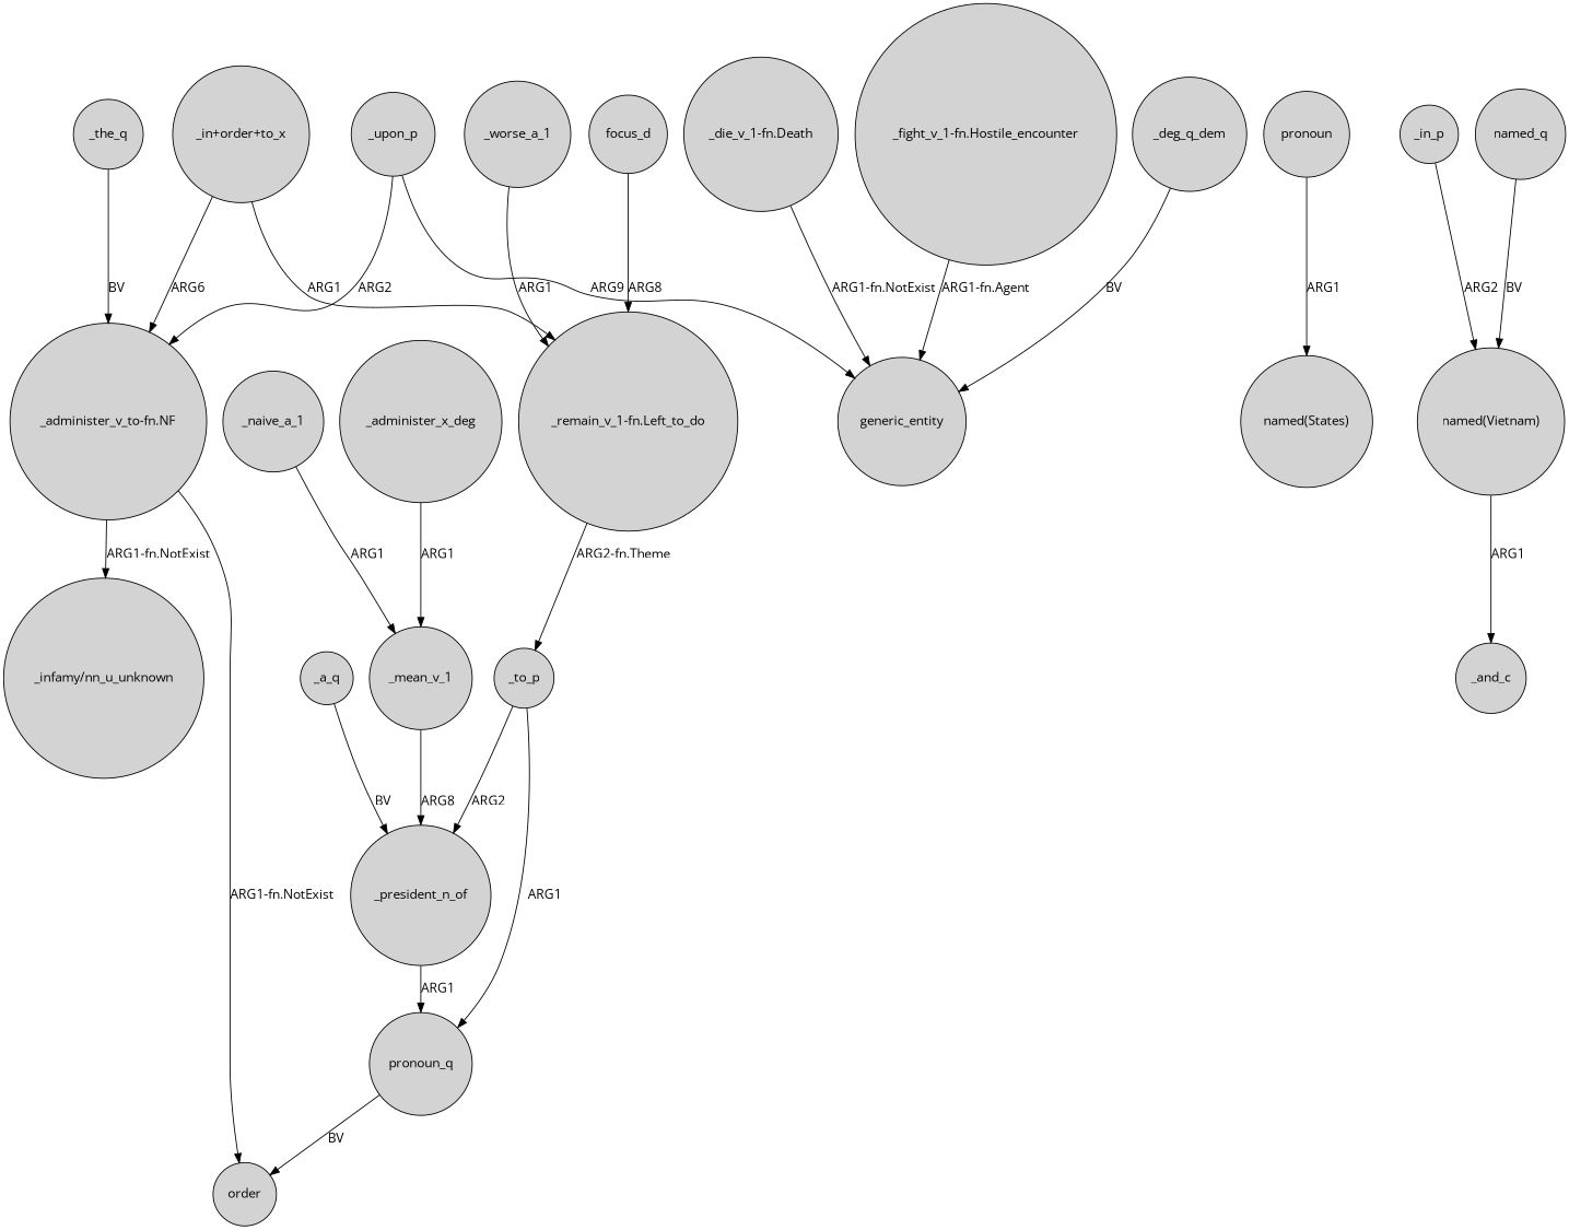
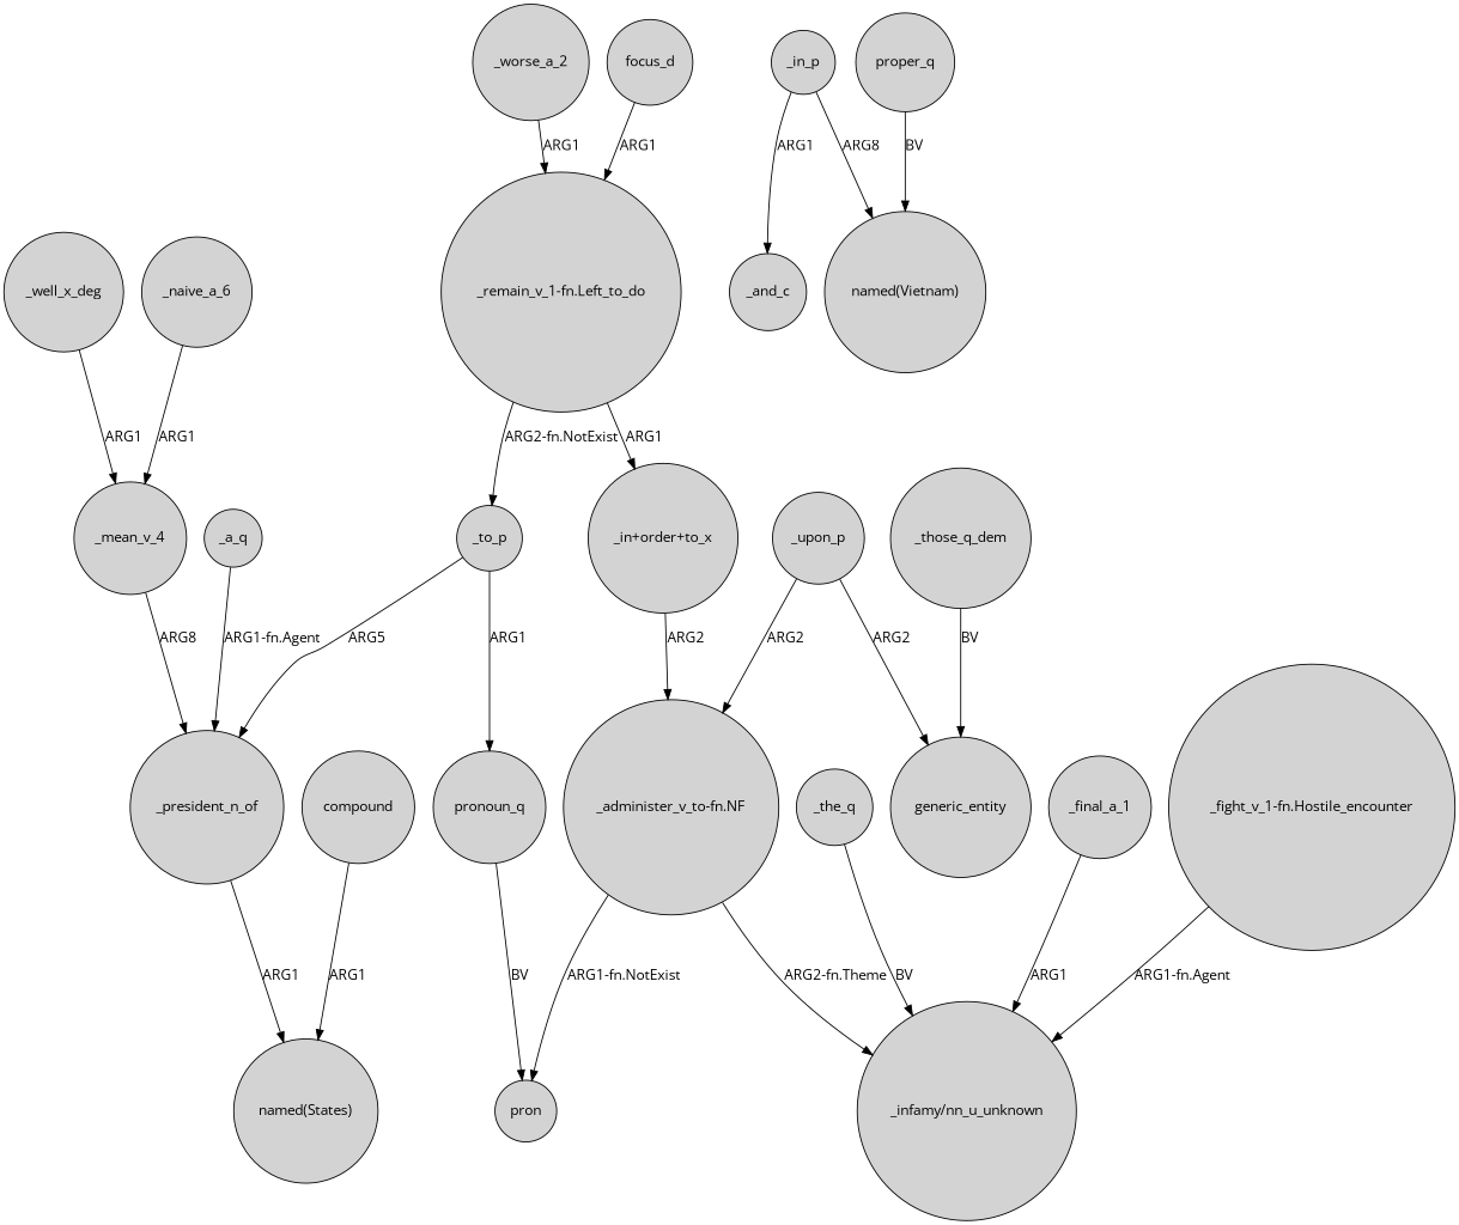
  digraph {
    fontname="Open Sans"
    node [fontname="Open Sans" shape=circle style=filled]
    edge [fontname="Open Sans"]
    _the_q
    "_infamy/nn_u_unknown"
    "_remain_v_1-fn.Left_to_do"
    _to_p
    _president_n_of
    pronoun_q
    "named(States)"
    "_administer_v_to-fn.NF"
-   pron [label=order]
+   pron
    _in_p
    "named(Vietnam)"
    _and_c
    "_in+order+to_x"
    _upon_p
    generic_entity
-   _worse_a_1
-   _well_x_deg [label=_administer_x_deg]
-   _mean_v_1
-   "_die_v_1-fn.Death"
-   _naive_a_1
-   compound [label=pronoun]
-   proper_q [label=named_q]
+   _worse_a_1 [label=_worse_a_2]
+   _well_x_deg
+   _mean_v_1 [label=_mean_v_4]
+   _final_a_1
+   _naive_a_1 [label=_naive_a_6]
+   compound
+   proper_q
    _a_q
    focus_d
    "_fight_v_1-fn.Hostile_encounter"
-   _those_q_dem [label=_deg_q_dem]
-   _the_q -> "_administer_v_to-fn.NF" [label=BV]
-   "_remain_v_1-fn.Left_to_do" -> _to_p [label="ARG2-fn.Theme"]
-   _to_p -> _president_n_of [label=ARG2]
+   _those_q_dem
+   _the_q -> "_infamy/nn_u_unknown" [label=BV]
+   "_remain_v_1-fn.Left_to_do" -> _to_p [label="ARG2-fn.NotExist"]
+   _to_p -> _president_n_of [label=ARG5]
    _to_p -> pronoun_q [label=ARG1]
-   _president_n_of -> pronoun_q [label=ARG1]
+   _president_n_of -> "named(States)" [label=ARG1]
    pronoun_q -> pron [label=BV]
-   "_administer_v_to-fn.NF" -> "_infamy/nn_u_unknown" [label="ARG1-fn.NotExist"]
+   "_administer_v_to-fn.NF" -> "_infamy/nn_u_unknown" [label="ARG2-fn.Theme"]
    "_administer_v_to-fn.NF" -> pron [label="ARG1-fn.NotExist"]
-   _in_p -> "named(Vietnam)" [label=ARG2]
-   "named(Vietnam)" -> _and_c [label=ARG1]
-   "_in+order+to_x" -> "_remain_v_1-fn.Left_to_do" [label=ARG1]
-   "_in+order+to_x" -> "_administer_v_to-fn.NF" [label=ARG6]
+   _in_p -> "named(Vietnam)" [label=ARG8]
+   _in_p -> _and_c [label=ARG1]
+   "_remain_v_1-fn.Left_to_do" -> "_in+order+to_x" [label=ARG1]
+   "_in+order+to_x" -> "_administer_v_to-fn.NF" [label=ARG2]
    _upon_p -> "_administer_v_to-fn.NF" [label=ARG2]
-   _upon_p -> generic_entity [label=ARG9]
+   _upon_p -> generic_entity [label=ARG2]
    _worse_a_1 -> "_remain_v_1-fn.Left_to_do" [label=ARG1]
    _well_x_deg -> _mean_v_1 [label=ARG1]
    _mean_v_1 -> _president_n_of [label=ARG8]
-   "_die_v_1-fn.Death" -> generic_entity [label="ARG1-fn.NotExist"]
+   _final_a_1 -> "_infamy/nn_u_unknown" [label=ARG1]
    _naive_a_1 -> _mean_v_1 [label=ARG1]
    compound -> "named(States)" [label=ARG1]
    proper_q -> "named(Vietnam)" [label=BV]
-   _a_q -> _president_n_of [label=BV]
-   focus_d -> "_remain_v_1-fn.Left_to_do" [label=ARG8]
-   "_fight_v_1-fn.Hostile_encounter" -> generic_entity [label="ARG1-fn.Agent"]
+   _a_q -> _president_n_of [label="ARG1-fn.Agent"]
+   focus_d -> "_remain_v_1-fn.Left_to_do" [label=ARG1]
+   "_fight_v_1-fn.Hostile_encounter" -> "_infamy/nn_u_unknown" [label="ARG1-fn.Agent"]
    _those_q_dem -> generic_entity [label=BV]
  }
